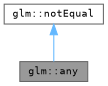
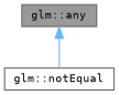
  digraph {
    rankdir=TB
    node [fontname=Terminal fontsize=10 shape=box style=filled]
    n1 [color=gray40 fillcolor=grey60 fontcolor=black height=0.2 label="glm::any" width=0.4]
    n2 [color=grey40 fillcolor=white height=0.2 label="glm::notEqual" width=0.4]
-   n2 -> n1 [color=steelblue1 dir=back fontname=Terminal fontsize=10 labelfontname=Helvetica labelfontsize=10 style=solid]
+   n1 -> n2 [color=steelblue1 dir=back fontname=Terminal fontsize=10 labelfontname=Helvetica labelfontsize=10 style=solid]
  }
